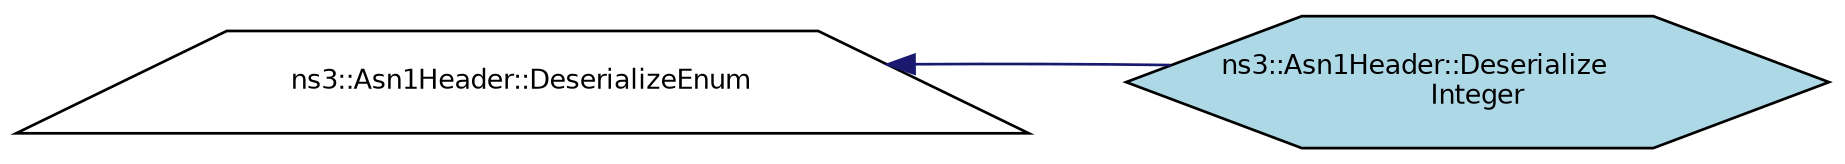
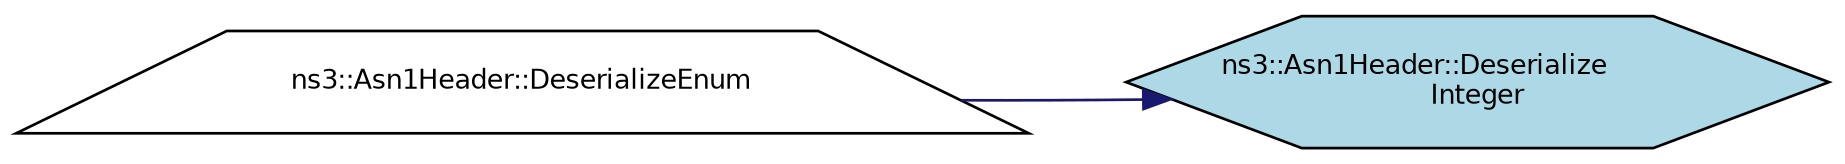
  digraph {
    rankdir=LR
    node [color=black fontname=Helvetica fontsize=10 style=filled]
    n1 [fillcolor=white fontcolor=black height=0.2 label="ns3::Asn1Header::DeserializeEnum" shape=trapezium width=0.4]
    n2 [fillcolor=lightblue height=0.2 label="ns3::Asn1Header::Deserialize\lInteger" shape=hexagon width=0.4]
-   n2 -> n1 [color=midnightblue fontname=Helvetica fontsize=10 labelfontname=Helvetica labelfontsize=10 style=solid]
+   n1 -> n2 [color=midnightblue fontname=Helvetica fontsize=10 labelfontname=Helvetica labelfontsize=10 style=solid]
  }
